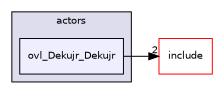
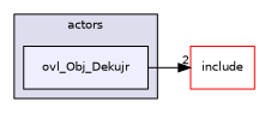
  digraph {
    compound=true
    rankdir=LR
    node [fontname=Helvetica fontsize=10 shape=box style=filled]
-   n1 [fillcolor="#eeeeff" label=ovl_Dekujr_Dekujr pencolor=black]
+   n1 [fillcolor="#eeeeff" label=ovl_Obj_Dekujr pencolor=black]
    n2 [color=red fillcolor=white label=include]
    subgraph cluster_1 {
      bgcolor="#ddddee"
      fontname=Helvetica
      fontsize=10
      label=actors
      pencolor=black
      n1
    }
    n1 -> n2 [headlabel=2 labeldistance=1.5 labelfontname=Helvetica labelfontsize=10]
  }
